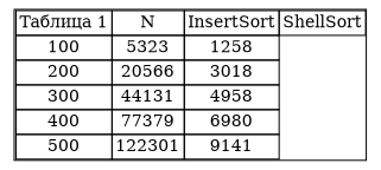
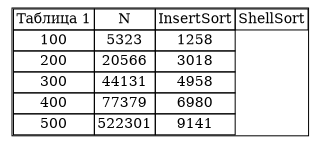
  digraph {
-   n1 [label=<     <table border='1' cellborder='1' cellspacing='0'>       <tr>         <td>Таблица 1</td>         <td>N</td>         <td>InsertSort</td>         <td>ShellSort</td>       </tr>       <tr>         <td>100</td>         <td>5323</td>         <td>1258</td>       </tr>       <tr>         <td>200</td>         <td>20566</td>         <td>3018</td>       </tr>       <tr>         <td>300</td>         <td>44131</td>         <td>4958</td>       </tr>       <tr>         <td>400</td>         <td>77379</td>         <td>6980</td>       </tr>       <tr>         <td>500</td>         <td>122301</td>         <td>9141</td>       </tr>     </table>   > shape=plaintext]
+   n1 [label=<     <table border='1' cellborder='1' cellspacing='0'>       <tr>         <td>Таблица 1</td>         <td>N</td>         <td>InsertSort</td>         <td>ShellSort</td>       </tr>       <tr>         <td>100</td>         <td>5323</td>         <td>1258</td>       </tr>       <tr>         <td>200</td>         <td>20566</td>         <td>3018</td>       </tr>       <tr>         <td>300</td>         <td>44131</td>         <td>4958</td>       </tr>       <tr>         <td>400</td>         <td>77379</td>         <td>6980</td>       </tr>       <tr>         <td>500</td>         <td>522301</td>         <td>9141</td>       </tr>     </table>   > shape=plaintext]
  }
